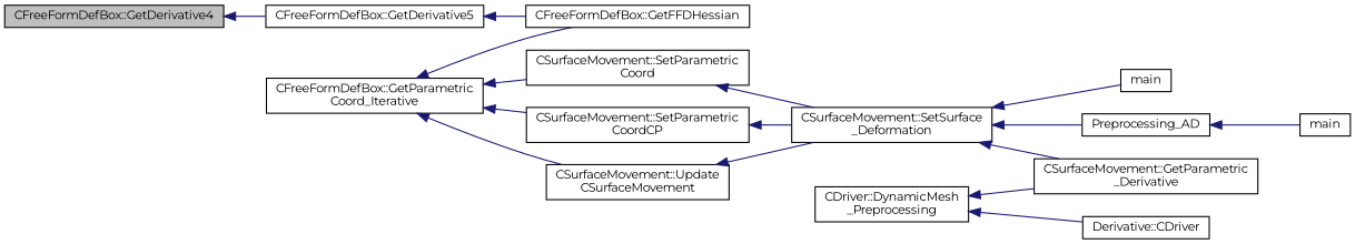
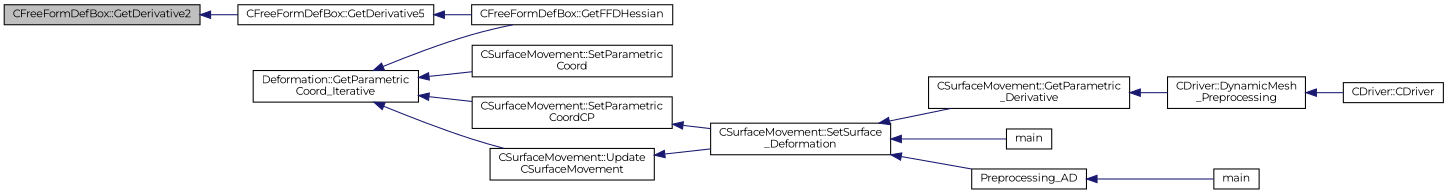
  digraph {
    fontname=Montserrat
    rankdir=LR
    node [color=black fillcolor=white fontname=Montserrat fontsize=10 shape=record style=filled]
    edge [color=midnightblue dir=back fontname=Montserrat fontsize=10 labelfontname=Helvetica labelfontsize=10 style=solid]
-   n1 [fillcolor=grey75 fontcolor=black height=0.2 label="CFreeFormDefBox::GetDerivative4" width=0.4]
+   n1 [fillcolor=grey75 fontcolor=black height=0.2 label="CFreeFormDefBox::GetDerivative2" width=0.4]
    n2 [height=0.2 label="CFreeFormDefBox::GetDerivative5" width=0.4]
    n3 [height=0.2 label="CFreeFormDefBox::GetFFDHessian" width=0.4]
-   n4 [height=0.2 label="CFreeFormDefBox::GetParametric\lCoord_Iterative" width=0.4]
+   n4 [height=0.2 label="Deformation::GetParametric\lCoord_Iterative" width=0.4]
    n5 [height=0.2 label="CSurfaceMovement::SetParametric\lCoord" width=0.4]
    n6 [height=0.2 label="CSurfaceMovement::SetParametric\lCoordCP" width=0.4]
    n7 [height=0.2 label="CSurfaceMovement::Update\lCSurfaceMovement" width=0.4]
    n8 [height=0.2 label="CSurfaceMovement::SetSurface\l_Deformation" width=0.4]
    n9 [height=0.2 label="CSurfaceMovement::GetParametric\l_Derivative" width=0.4]
    n10 [height=0.2 label=main width=0.4]
    n11 [height=0.2 label=Preprocessing_AD width=0.4]
    n12 [height=0.2 label="CDriver::DynamicMesh\l_Preprocessing" width=0.4]
    n13 [height=0.2 label=main width=0.4]
-   n14 [height=0.2 label="Derivative::CDriver" width=0.4]
+   n14 [height=0.2 label="CDriver::CDriver" width=0.4]
    n1 -> n2
    n2 -> n3
    n4 -> n3
    n4 -> n5
    n4 -> n6
    n4 -> n7
-   n5 -> n8
    n6 -> n8
    n7 -> n8
    n8 -> n9
    n8 -> n10
    n8 -> n11
-   n12 -> n9
+   n9 -> n12
    n11 -> n13
    n12 -> n14
  }
